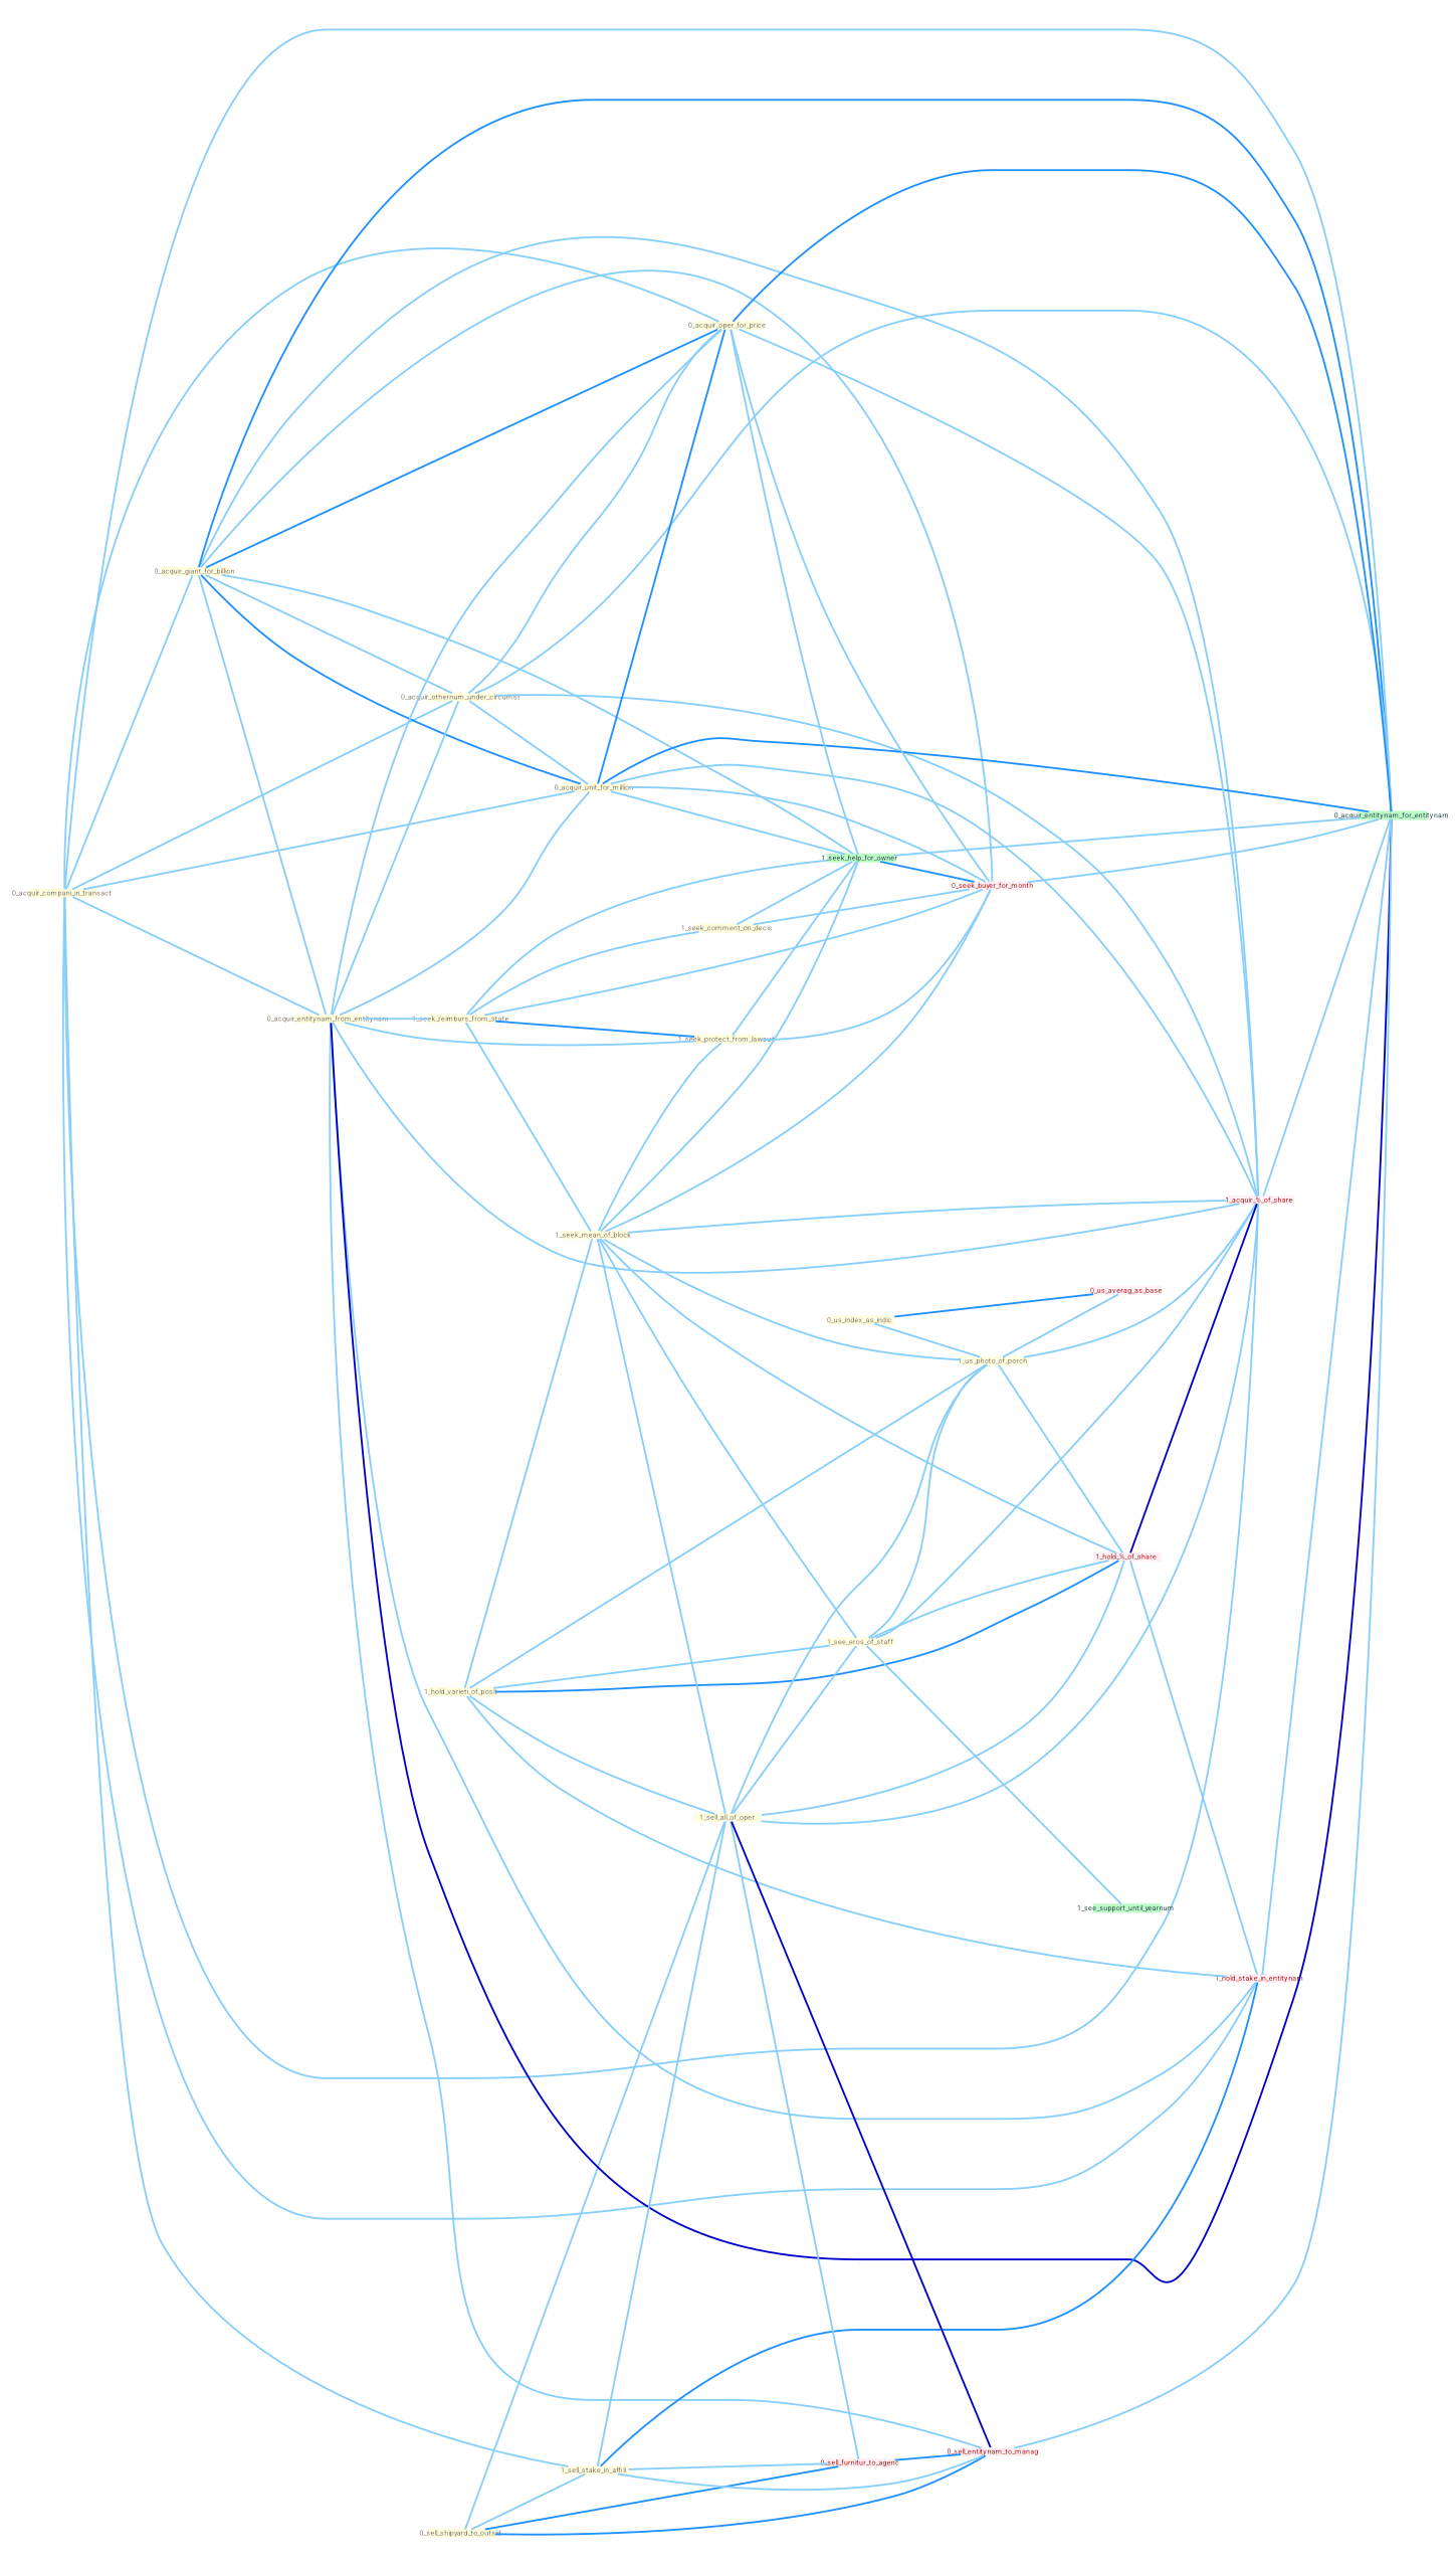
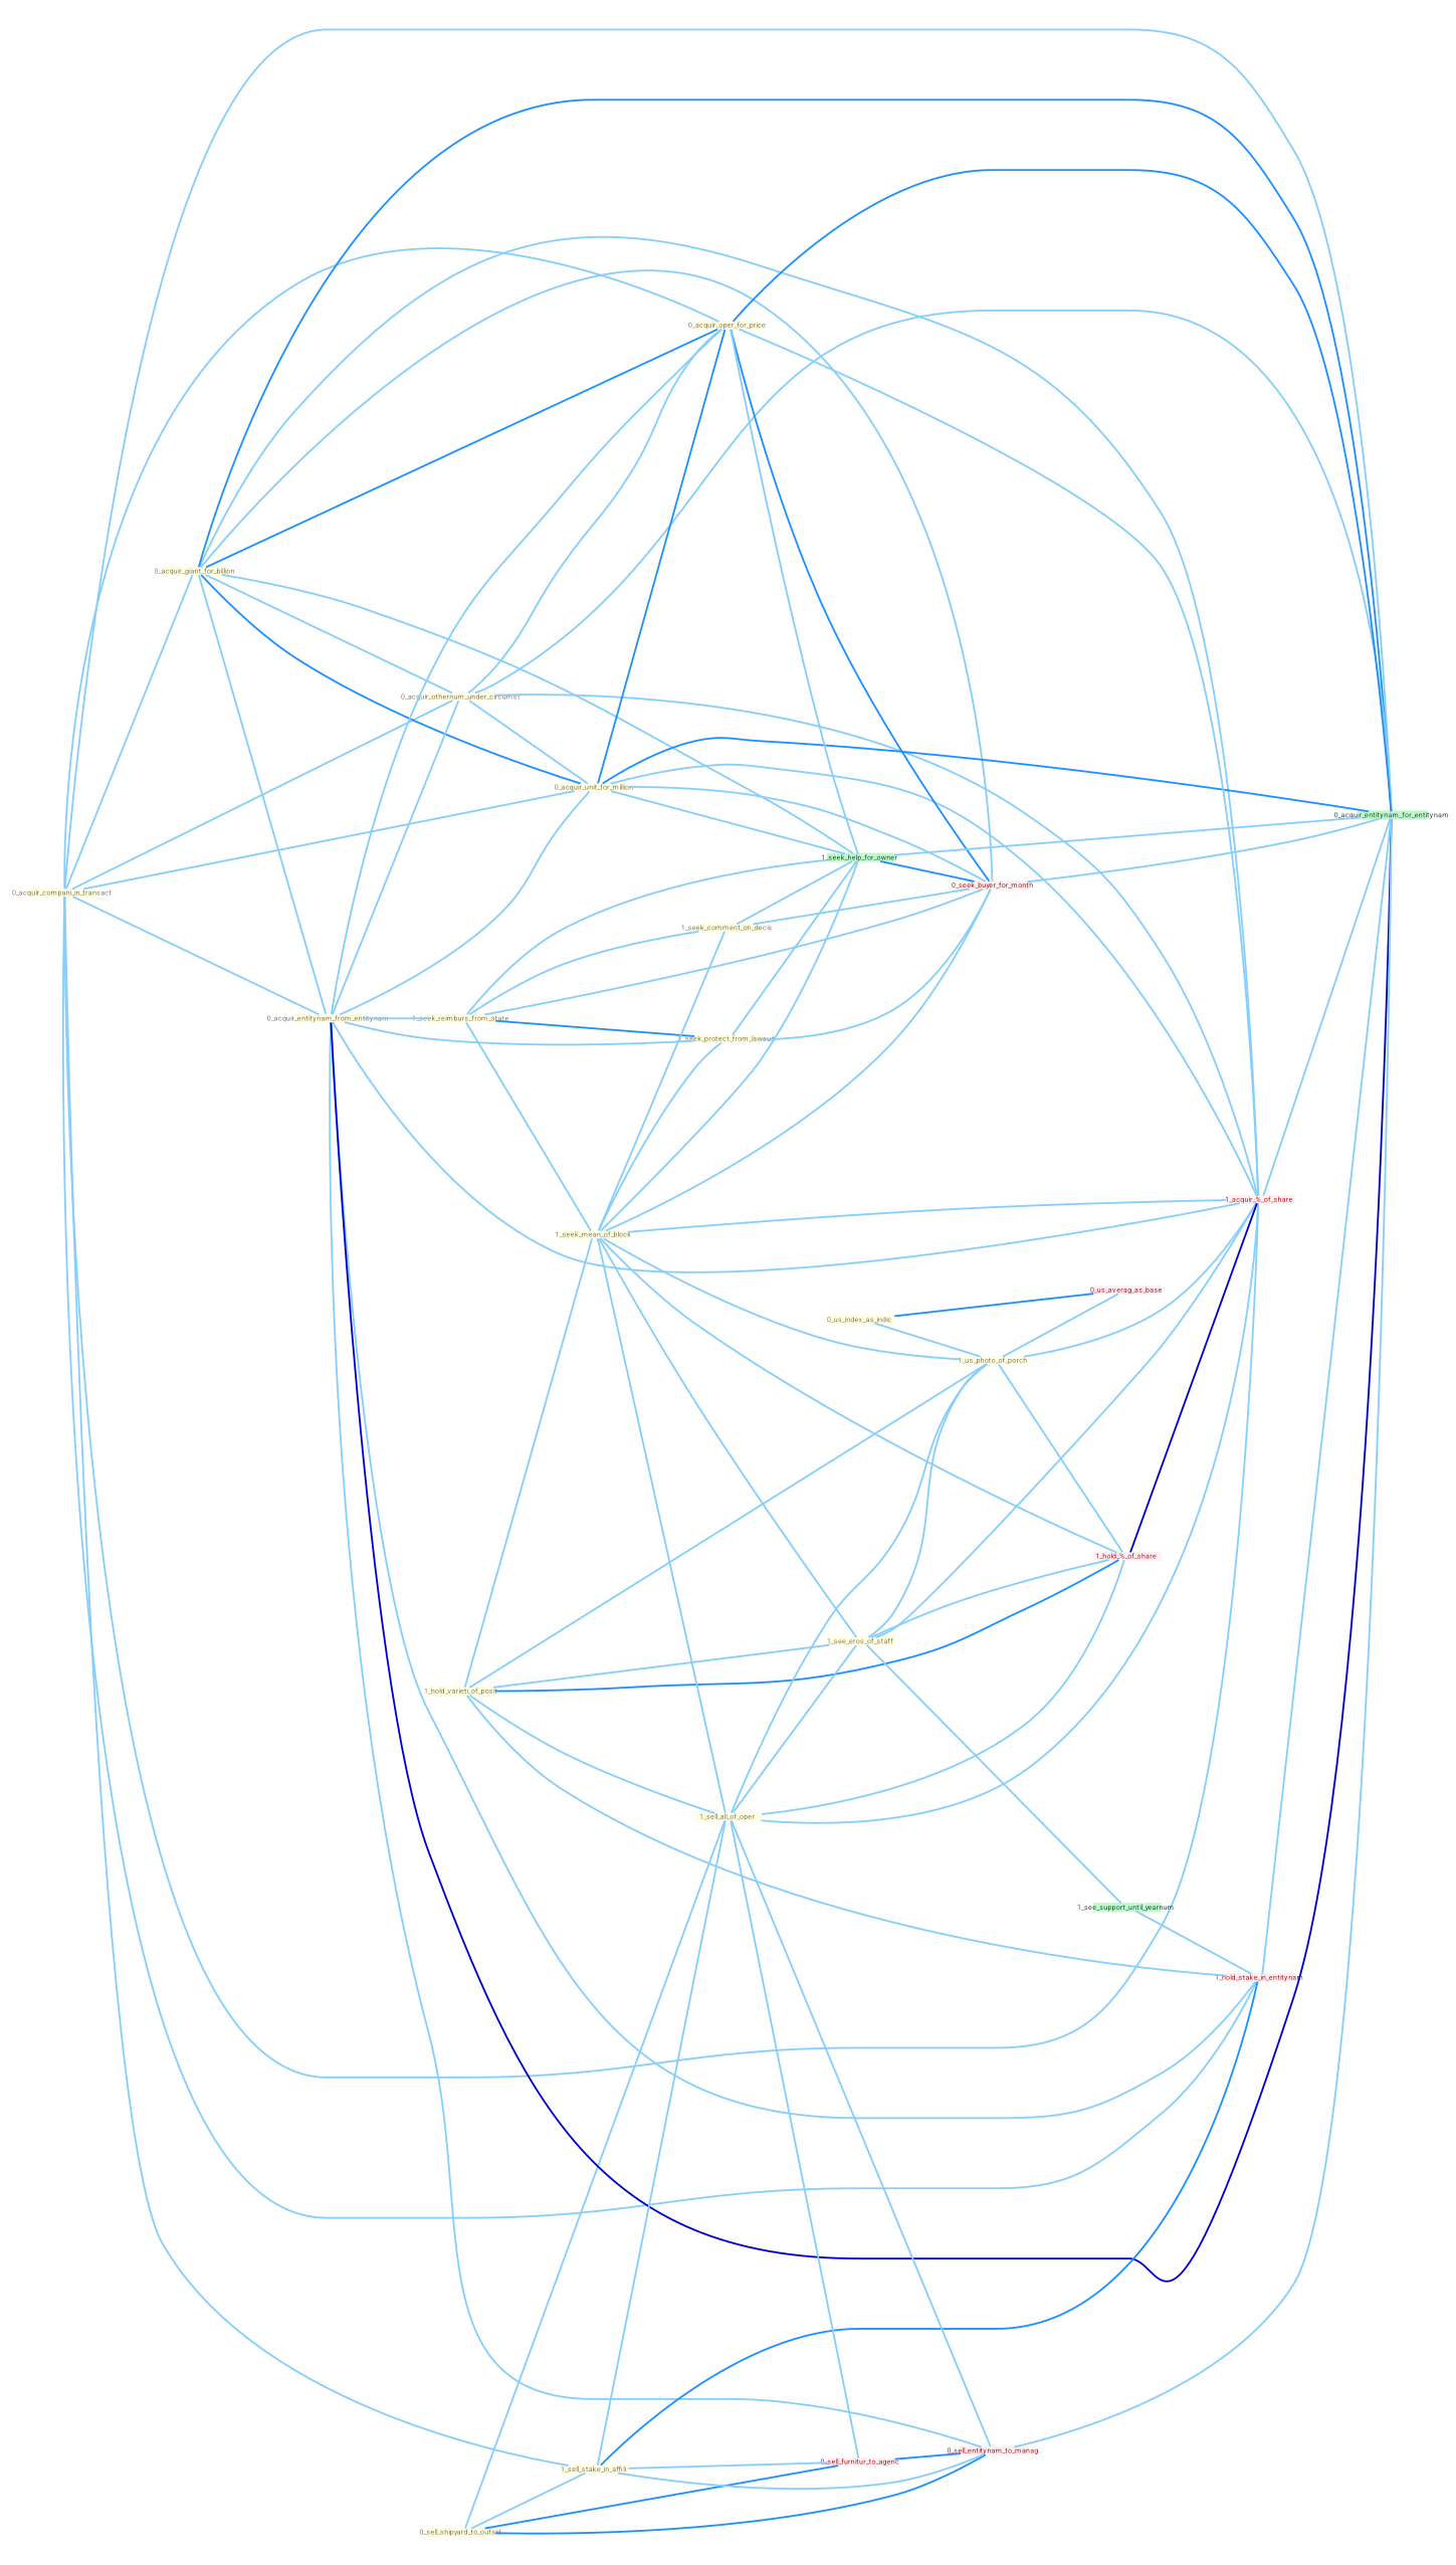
  graph {
    fontname=Roboto
    rankdir=LR
    node [color="#ffffe0" fixedsize=true fontcolor="#8b7d6b" fontname=Roboto fontsize=4 shape=polygon style=filled]
    edge [color="#87cefa" fontname=Roboto w=1]
    "0_sell_shipyard_to_outsid " [height=.06 width=.5]
    "1_hold_varieti_of_posit " [height=.06 width=.5]
    "0_acquir_compani_in_transact " [height=.06 width=.5]
    "0_acquir_giant_for_billion " [height=.06 width=.5]
    "0_acquir_entitynam_from_entitynam " [height=.06 width=.5]
    "0_acquir_othernum_under_circumst " [height=.06 width=.5]
    "1_sell_stake_in_affili " [height=.06 width=.5]
    "0_acquir_unit_for_million " [height=.06 width=.5]
    "0_us_index_as_indic " [height=.06 width=.5]
    "0_acquir_oper_for_price " [height=.06 width=.5]
    "1_seek_reimburs_from_state " [height=.06 width=.5]
    "1_seek_mean_of_block " [height=.06 width=.5]
    "1_seek_comment_on_decis " [height=.06 width=.5]
    "1_sell_all_of_oper " [height=.06 width=.5]
    "1_see_eros_of_staff " [height=.06 width=.5]
    "1_seek_protect_from_lawsuit " [height=.06 width=.5]
    "1_us_photo_of_porch " [height=.06 width=.5]
    "1_hold_%_of_share " [color="#fff0f5" fontcolor="#b22222" height=.06 width=.5]
    "1_hold_stake_in_entitynam " [color="#fff0f5" fontcolor="#b22222" height=.06 width=.5]
    "0_seek_buyer_for_month " [color="#fff0f5" fontcolor="#b22222" height=.06 width=.5]
    "1_acquir_%_of_share " [color="#fff0f5" fontcolor="#b22222" height=.06 width=.5]
    "0_sell_furnitur_to_agenc " [color="#fff0f5" fontcolor="#b22222" height=.06 width=.5]
    "0_us_averag_as_base " [color="#fff0f5" fontcolor="#b22222" height=.06 width=.5]
    "0_sell_entitynam_to_manag " [color="#fff0f5" fontcolor="#b22222" height=.06 width=.5]
    "0_acquir_entitynam_for_entitynam " [color="#BDFCC9" fontcolor="#2f4f4f" height=.06 width=.5]
    "1_seek_help_for_owner " [color="#BDFCC9" fontcolor="#2f4f4f" height=.06 width=.5]
    "1_see_support_until_yearnum " [color="#BDFCC9" fontcolor="#2f4f4f" height=.06 width=.5]
    subgraph sub_1 {
      "0_sell_shipyard_to_outsid "
      "1_hold_varieti_of_posit "
      "0_acquir_compani_in_transact "
      "0_acquir_giant_for_billion "
      "0_acquir_entitynam_from_entitynam "
      "0_acquir_othernum_under_circumst "
      "1_sell_stake_in_affili "
      "0_acquir_unit_for_million "
      "0_us_index_as_indic "
      "0_acquir_oper_for_price "
      "1_seek_reimburs_from_state "
      "1_seek_mean_of_block "
      "1_seek_comment_on_decis "
      "1_sell_all_of_oper "
      "1_see_eros_of_staff "
      "1_seek_protect_from_lawsuit "
      "1_us_photo_of_porch "
    }
    subgraph sub_2 {
      "1_hold_%_of_share "
      "1_hold_stake_in_entitynam "
      "0_seek_buyer_for_month "
      "1_acquir_%_of_share "
      "0_sell_furnitur_to_agenc "
      "0_us_averag_as_base "
      "0_sell_entitynam_to_manag "
    }
    "0_sell_shipyard_to_outsid " -- "1_sell_stake_in_affili "
    "0_sell_shipyard_to_outsid " -- "1_sell_all_of_oper "
    "0_sell_shipyard_to_outsid " -- "0_sell_furnitur_to_agenc " [color="#1e90ff" w=2]
    "0_sell_shipyard_to_outsid " -- "0_sell_entitynam_to_manag " [color="#1e90ff" w=2]
    "1_hold_varieti_of_posit " -- "1_seek_mean_of_block "
    "1_hold_varieti_of_posit " -- "1_sell_all_of_oper "
    "1_hold_varieti_of_posit " -- "1_see_eros_of_staff "
    "1_hold_varieti_of_posit " -- "1_us_photo_of_porch "
    "1_hold_varieti_of_posit " -- "1_hold_%_of_share " [color="#1e90ff" w=2]
    "1_hold_varieti_of_posit " -- "1_hold_stake_in_entitynam "
    "0_acquir_compani_in_transact " -- "0_acquir_giant_for_billion "
    "0_acquir_compani_in_transact " -- "0_acquir_entitynam_from_entitynam "
    "0_acquir_compani_in_transact " -- "0_acquir_othernum_under_circumst "
    "0_acquir_compani_in_transact " -- "1_sell_stake_in_affili "
    "0_acquir_compani_in_transact " -- "0_acquir_unit_for_million "
    "0_acquir_compani_in_transact " -- "0_acquir_oper_for_price "
    "0_acquir_compani_in_transact " -- "1_hold_stake_in_entitynam "
    "0_acquir_compani_in_transact " -- "1_acquir_%_of_share "
    "0_acquir_compani_in_transact " -- "0_acquir_entitynam_for_entitynam "
    "0_acquir_giant_for_billion " -- "0_acquir_entitynam_from_entitynam "
    "0_acquir_giant_for_billion " -- "0_acquir_othernum_under_circumst "
    "0_acquir_giant_for_billion " -- "0_acquir_unit_for_million " [color="#1e90ff" w=2]
    "0_acquir_giant_for_billion " -- "0_acquir_oper_for_price " [color="#1e90ff" w=2]
    "0_acquir_giant_for_billion " -- "0_seek_buyer_for_month "
    "0_acquir_giant_for_billion " -- "1_acquir_%_of_share "
    "0_acquir_giant_for_billion " -- "0_acquir_entitynam_for_entitynam " [color="#1e90ff" w=2]
    "0_acquir_giant_for_billion " -- "1_seek_help_for_owner "
    "0_acquir_entitynam_from_entitynam " -- "0_acquir_othernum_under_circumst "
    "0_acquir_entitynam_from_entitynam " -- "0_acquir_unit_for_million "
    "0_acquir_entitynam_from_entitynam " -- "0_acquir_oper_for_price "
    "0_acquir_entitynam_from_entitynam " -- "1_seek_reimburs_from_state "
    "0_acquir_entitynam_from_entitynam " -- "1_seek_protect_from_lawsuit "
    "0_acquir_entitynam_from_entitynam " -- "1_hold_stake_in_entitynam "
    "0_acquir_entitynam_from_entitynam " -- "1_acquir_%_of_share "
    "0_acquir_entitynam_from_entitynam " -- "0_sell_entitynam_to_manag "
    "0_acquir_entitynam_from_entitynam " -- "0_acquir_entitynam_for_entitynam " [color="#0000cd" w=3]
    "0_acquir_othernum_under_circumst " -- "0_acquir_unit_for_million "
    "0_acquir_othernum_under_circumst " -- "0_acquir_oper_for_price "
    "0_acquir_othernum_under_circumst " -- "1_acquir_%_of_share "
    "0_acquir_othernum_under_circumst " -- "0_acquir_entitynam_for_entitynam "
    "1_sell_stake_in_affili " -- "1_sell_all_of_oper "
    "1_sell_stake_in_affili " -- "1_hold_stake_in_entitynam " [color="#1e90ff" w=2]
    "1_sell_stake_in_affili " -- "0_sell_furnitur_to_agenc "
    "1_sell_stake_in_affili " -- "0_sell_entitynam_to_manag "
    "0_acquir_unit_for_million " -- "0_acquir_oper_for_price " [color="#1e90ff" w=2]
    "0_acquir_unit_for_million " -- "0_seek_buyer_for_month "
    "0_acquir_unit_for_million " -- "1_acquir_%_of_share "
    "0_acquir_unit_for_million " -- "0_acquir_entitynam_for_entitynam " [color="#1e90ff" w=2]
    "0_acquir_unit_for_million " -- "1_seek_help_for_owner "
    "0_us_index_as_indic " -- "1_us_photo_of_porch "
    "0_us_index_as_indic " -- "0_us_averag_as_base " [color="#1e90ff" w=2]
-   "0_acquir_oper_for_price " -- "0_seek_buyer_for_month "
+   "0_acquir_oper_for_price " -- "0_seek_buyer_for_month " [color="#1e90ff"]
    "0_acquir_oper_for_price " -- "1_acquir_%_of_share "
    "0_acquir_oper_for_price " -- "0_acquir_entitynam_for_entitynam " [color="#1e90ff" w=2]
    "0_acquir_oper_for_price " -- "1_seek_help_for_owner "
    "1_seek_reimburs_from_state " -- "1_seek_mean_of_block "
    "1_seek_reimburs_from_state " -- "1_seek_comment_on_decis "
    "1_seek_reimburs_from_state " -- "1_seek_protect_from_lawsuit " [color="#1e90ff" w=2]
    "1_seek_reimburs_from_state " -- "0_seek_buyer_for_month "
    "1_seek_reimburs_from_state " -- "1_seek_help_for_owner "
+   "1_seek_mean_of_block " -- "1_seek_comment_on_decis "
    "1_seek_mean_of_block " -- "1_sell_all_of_oper "
    "1_seek_mean_of_block " -- "1_see_eros_of_staff "
    "1_seek_mean_of_block " -- "1_seek_protect_from_lawsuit "
    "1_seek_mean_of_block " -- "1_us_photo_of_porch "
    "1_seek_mean_of_block " -- "1_hold_%_of_share "
    "1_seek_mean_of_block " -- "0_seek_buyer_for_month "
    "1_seek_mean_of_block " -- "1_acquir_%_of_share "
    "1_seek_mean_of_block " -- "1_seek_help_for_owner "
    "1_seek_comment_on_decis " -- "0_seek_buyer_for_month "
    "1_seek_comment_on_decis " -- "1_seek_help_for_owner "
    "1_sell_all_of_oper " -- "1_see_eros_of_staff "
    "1_sell_all_of_oper " -- "1_us_photo_of_porch "
    "1_sell_all_of_oper " -- "1_hold_%_of_share "
    "1_sell_all_of_oper " -- "1_acquir_%_of_share "
    "1_sell_all_of_oper " -- "0_sell_furnitur_to_agenc "
-   "1_sell_all_of_oper " -- "0_sell_entitynam_to_manag " [color="#0000cd"]
+   "1_sell_all_of_oper " -- "0_sell_entitynam_to_manag "
    "1_see_eros_of_staff " -- "1_us_photo_of_porch "
    "1_see_eros_of_staff " -- "1_hold_%_of_share "
    "1_see_eros_of_staff " -- "1_acquir_%_of_share "
    "1_see_eros_of_staff " -- "1_see_support_until_yearnum "
    "1_seek_protect_from_lawsuit " -- "0_seek_buyer_for_month "
    "1_seek_protect_from_lawsuit " -- "1_seek_help_for_owner "
    "1_us_photo_of_porch " -- "1_hold_%_of_share "
    "1_us_photo_of_porch " -- "1_acquir_%_of_share "
    "1_us_photo_of_porch " -- "0_us_averag_as_base "
-   "1_hold_%_of_share " -- "1_hold_stake_in_entitynam "
+   "1_see_support_until_yearnum " -- "1_hold_stake_in_entitynam "
    "1_hold_%_of_share " -- "1_acquir_%_of_share " [color="#0000cd" w=3]
    "1_hold_stake_in_entitynam " -- "0_acquir_entitynam_for_entitynam "
    "0_seek_buyer_for_month " -- "0_acquir_entitynam_for_entitynam "
    "1_acquir_%_of_share " -- "0_acquir_entitynam_for_entitynam "
    "0_sell_furnitur_to_agenc " -- "0_sell_entitynam_to_manag " [color="#1e90ff" w=2]
    "0_sell_entitynam_to_manag " -- "0_acquir_entitynam_for_entitynam "
    "1_seek_help_for_owner " -- "0_seek_buyer_for_month " [color="#1e90ff" w=2]
    "1_seek_help_for_owner " -- "0_acquir_entitynam_for_entitynam "
  }
